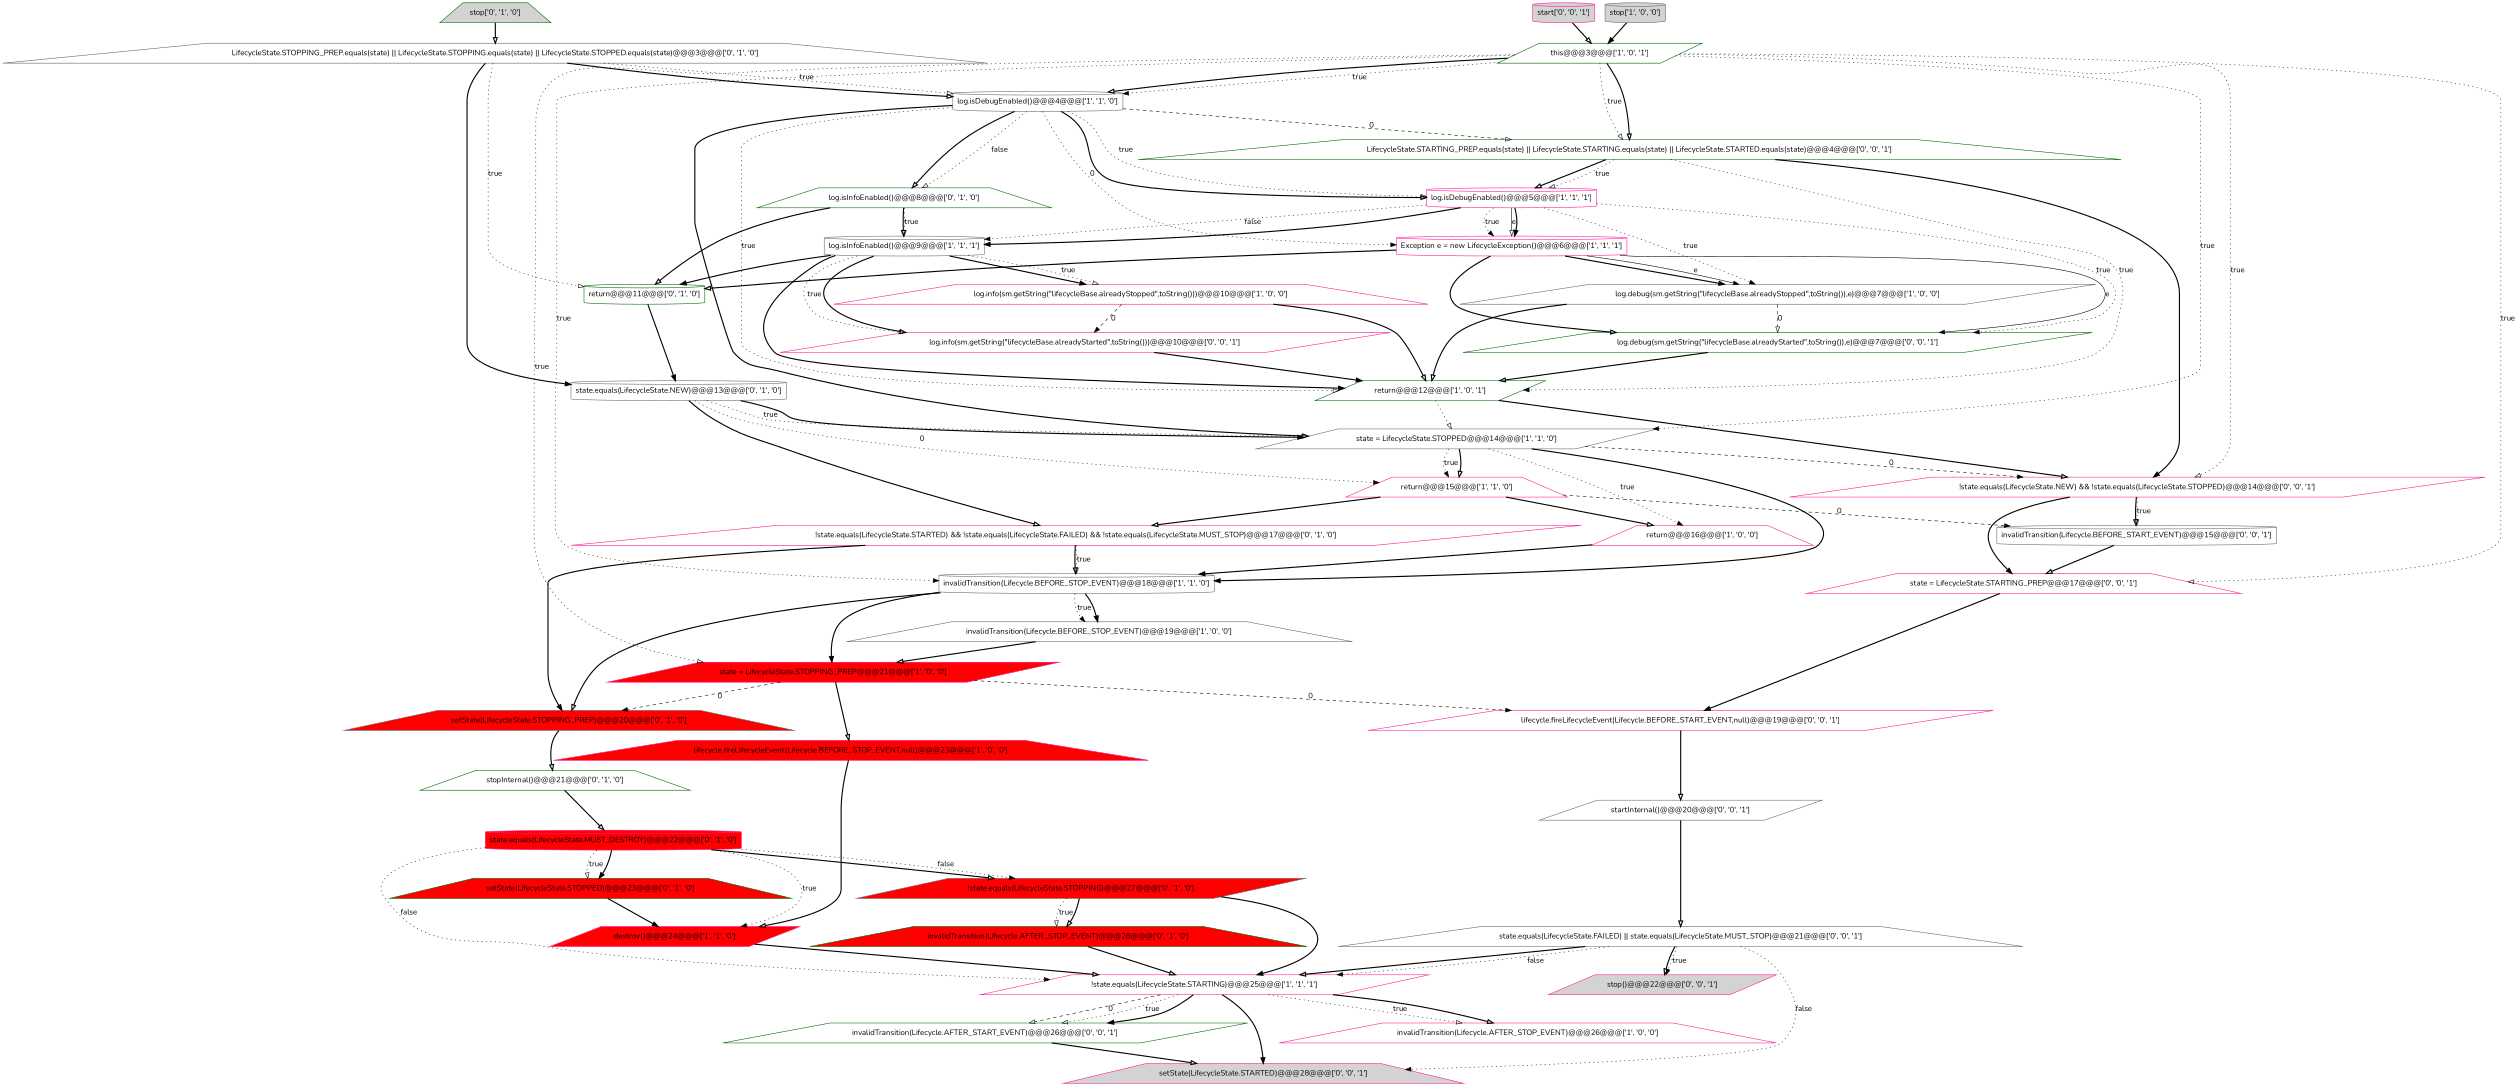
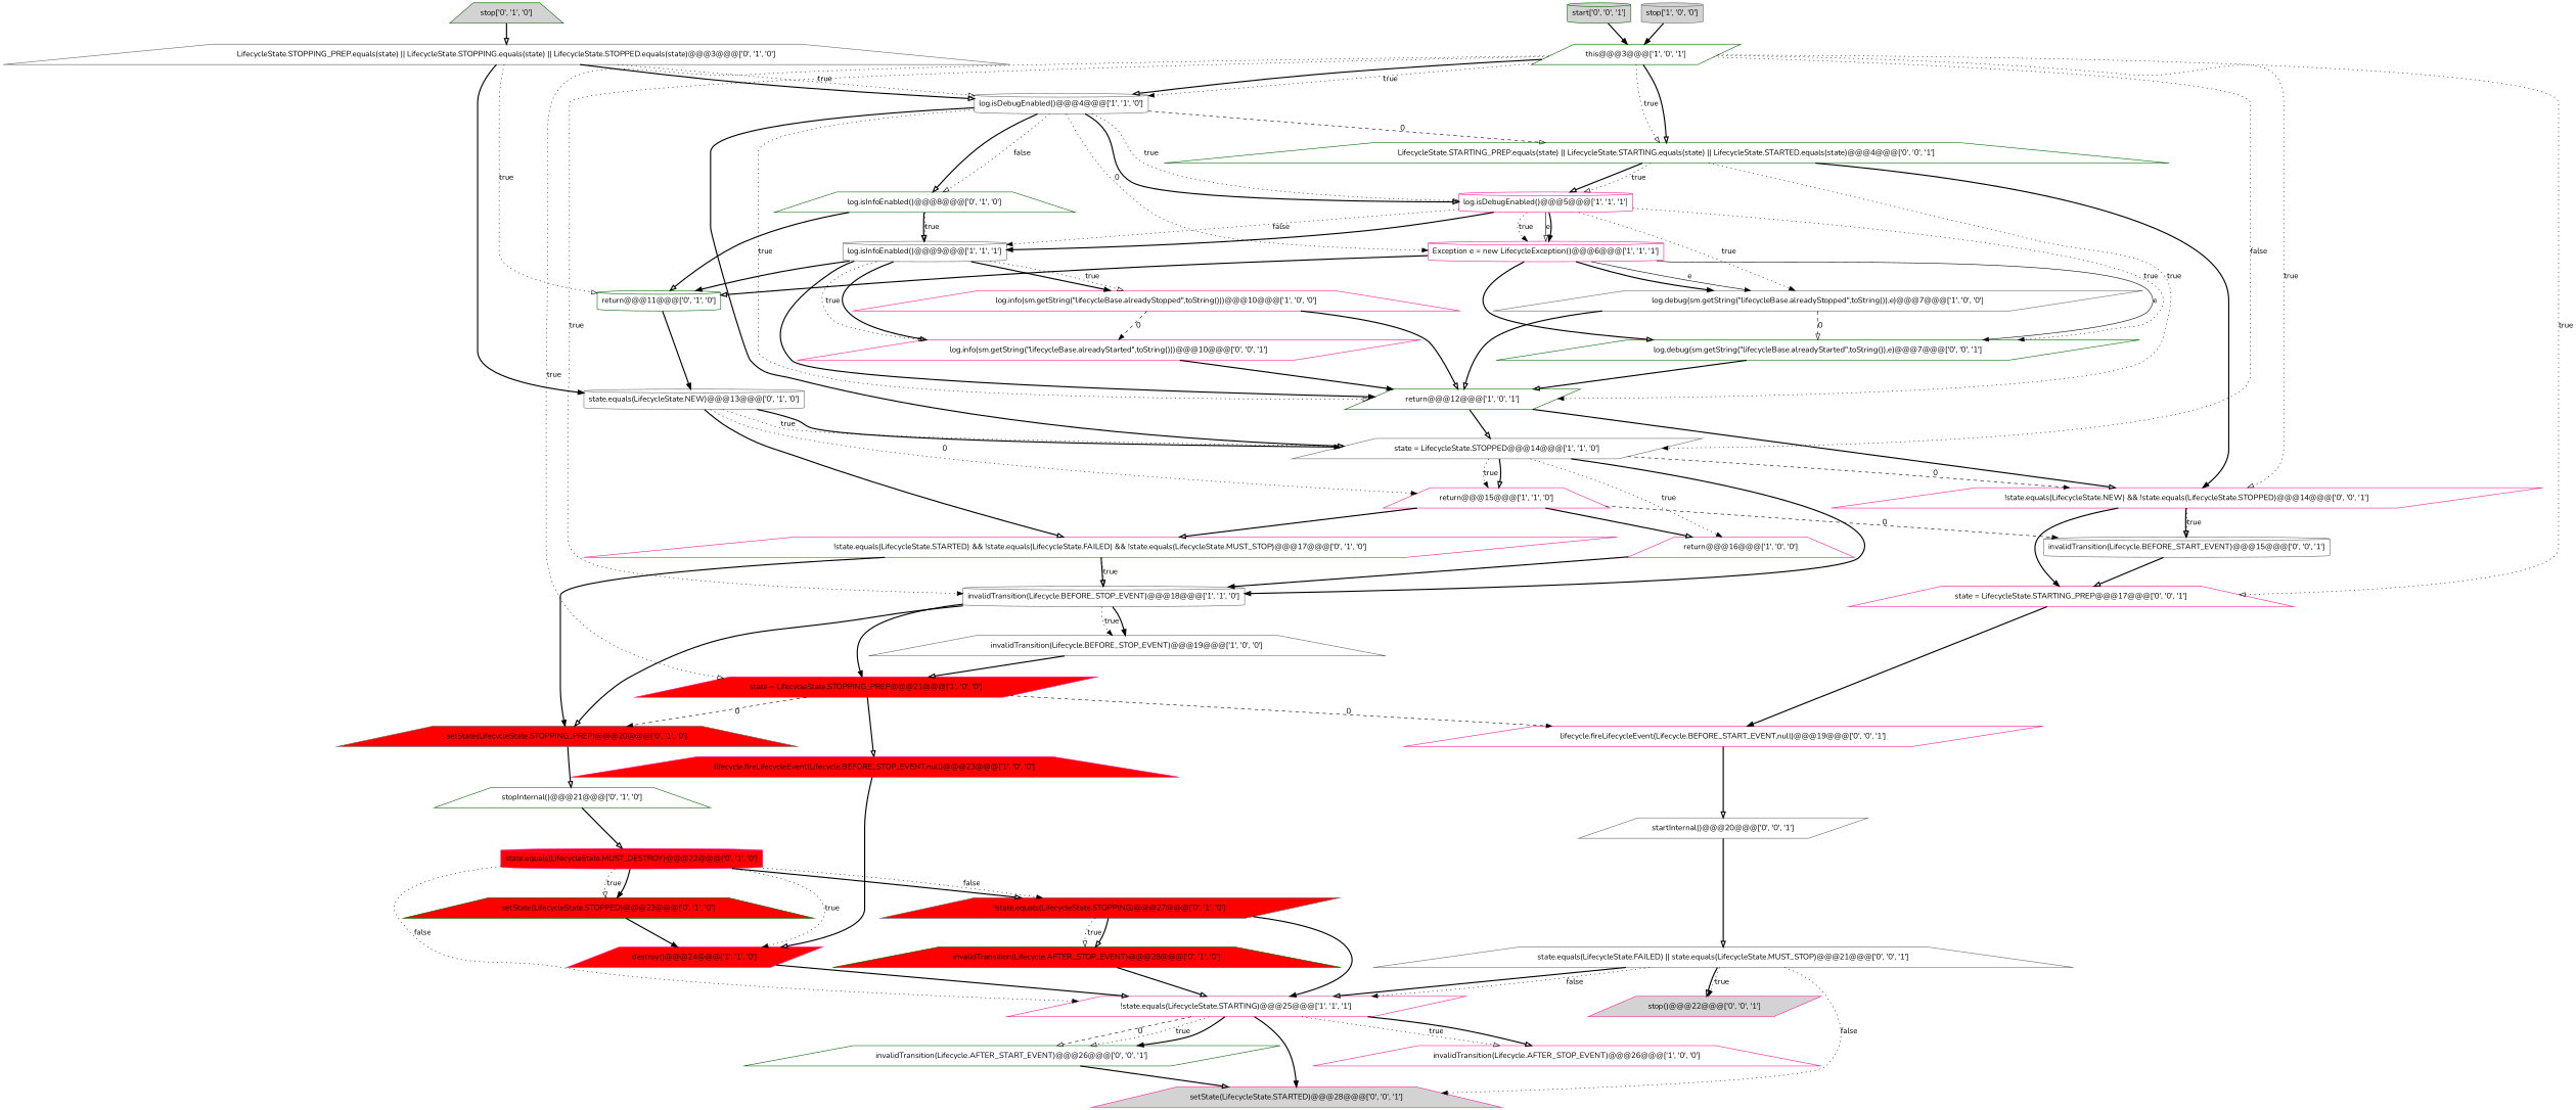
  digraph {
    fontname=Nunito
    node [color=deeppink fillcolor=white fontname=Nunito shape=trapezium style=filled]
    edge [arrowhead=onormal fontname=Nunito style=bold]
    n1 [color=gray40 fillcolor=lightgray label="stop['1', '0', '0']" shape=cylinder]
    n2 [color=darkgreen label="this@@@3@@@['1', '0', '1']" shape=parallelogram]
    n3 [color=darkgreen label="LifecycleState.STARTING_PREP.equals(state) || LifecycleState.STARTING.equals(state) || LifecycleState.STARTED.equals(state)@@@4@@@['0', '0', '1']"]
    n4 [label="!state.equals(LifecycleState.NEW) && !state.equals(LifecycleState.STOPPED)@@@14@@@['0', '0', '1']" shape=parallelogram]
    n5 [fillcolor=red label="state = LifecycleState.STOPPING_PREP@@@21@@@['1', '0', '0']" shape=parallelogram]
    n6 [color=gray40 label="log.isDebugEnabled()@@@4@@@['1', '1', '0']" shape=cylinder]
    n7 [color=gray40 label="state = LifecycleState.STOPPED@@@14@@@['1', '1', '0']" shape=parallelogram]
    n8 [color=gray40 label="invalidTransition(Lifecycle.BEFORE_STOP_EVENT)@@@18@@@['1', '1', '0']" shape=cylinder]
    n9 [label="state = LifecycleState.STARTING_PREP@@@17@@@['0', '0', '1']"]
    n10 [color=darkgreen fillcolor=red label="invalidTransition(Lifecycle.AFTER_STOP_EVENT)@@@28@@@['0', '1', '0']"]
    n11 [label="!state.equals(LifecycleState.STARTING)@@@25@@@['1', '1', '1']" shape=parallelogram]
    n12 [fillcolor=lightgray label="setState(LifecycleState.STARTED)@@@28@@@['0', '0', '1']"]
    n13 [label="invalidTransition(Lifecycle.AFTER_STOP_EVENT)@@@26@@@['1', '0', '0']"]
    n14 [color=darkgreen label="invalidTransition(Lifecycle.AFTER_START_EVENT)@@@26@@@['0', '0', '1']" shape=parallelogram]
    n15 [label="log.info(sm.getString(\"lifecycleBase.alreadyStarted\",toString()))@@@10@@@['0', '0', '1']" shape=parallelogram]
    n16 [color=darkgreen label="return@@@12@@@['1', '0', '1']" shape=parallelogram]
    n17 [color=darkgreen label="log.debug(sm.getString(\"lifecycleBase.alreadyStarted\",toString()),e)@@@7@@@['0', '0', '1']" shape=parallelogram]
    n18 [fillcolor=red label="lifecycle.fireLifecycleEvent(Lifecycle.BEFORE_STOP_EVENT,null)@@@23@@@['1', '0', '0']"]
    n19 [fillcolor=red label="destroy()@@@24@@@['1', '1', '0']" shape=parallelogram]
    n20 [label="log.isDebugEnabled()@@@5@@@['1', '1', '1']" shape=cylinder]
    n21 [color=gray40 label="invalidTransition(Lifecycle.BEFORE_START_EVENT)@@@15@@@['0', '0', '1']" shape=cylinder]
    n22 [label="Exception e = new LifecycleException()@@@6@@@['1', '1', '1']" shape=cylinder]
    n23 [color=gray40 label="log.debug(sm.getString(\"lifecycleBase.alreadyStopped\",toString()),e)@@@7@@@['1', '0', '0']" shape=parallelogram]
    n24 [color=gray40 label="log.isInfoEnabled()@@@9@@@['1', '1', '1']" shape=cylinder]
    n25 [label="lifecycle.fireLifecycleEvent(Lifecycle.BEFORE_START_EVENT,null)@@@19@@@['0', '0', '1']" shape=parallelogram]
    n26 [color=gray40 fillcolor=red label="setState(LifecycleState.STOPPING_PREP)@@@20@@@['0', '1', '0']"]
    n27 [color=gray40 label="startInternal()@@@20@@@['0', '0', '1']" shape=parallelogram]
    n28 [color=darkgreen label="stopInternal()@@@21@@@['0', '1', '0']"]
    n29 [fillcolor=lightgray label="stop()@@@22@@@['0', '0', '1']" shape=parallelogram]
    n30 [fillcolor=red label="state.equals(LifecycleState.MUST_DESTROY)@@@22@@@['0', '1', '0']" shape=cylinder]
    n31 [color=darkgreen fillcolor=red label="setState(LifecycleState.STOPPED)@@@23@@@['0', '1', '0']"]
    n32 [color=gray40 fillcolor=red label="!state.equals(LifecycleState.STOPPING)@@@27@@@['0', '1', '0']" shape=parallelogram]
    n33 [color=darkgreen label="log.isInfoEnabled()@@@8@@@['0', '1', '0']"]
    n34 [color=darkgreen label="return@@@11@@@['0', '1', '0']" shape=cylinder]
    n35 [label="return@@@15@@@['1', '1', '0']"]
    n36 [label="return@@@16@@@['1', '0', '0']"]
    n37 [color=gray40 label="state.equals(LifecycleState.NEW)@@@13@@@['0', '1', '0']" shape=cylinder]
    n38 [label="!state.equals(LifecycleState.STARTED) && !state.equals(LifecycleState.FAILED) && !state.equals(LifecycleState.MUST_STOP)@@@17@@@['0', '1', '0']" shape=parallelogram]
    n39 [color=gray40 label="invalidTransition(Lifecycle.BEFORE_STOP_EVENT)@@@19@@@['1', '0', '0']"]
    n40 [label="log.info(sm.getString(\"lifecycleBase.alreadyStopped\",toString()))@@@10@@@['1', '0', '0']"]
    n41 [color=gray40 label="state.equals(LifecycleState.FAILED) || state.equals(LifecycleState.MUST_STOP)@@@21@@@['0', '0', '1']"]
-   n42 [fillcolor=lightgray label="start['0', '0', '1']" shape=cylinder]
+   n42 [color=darkgreen fillcolor=lightgray label="start['0', '0', '1']" shape=cylinder]
    n43 [color=gray40 label="LifecycleState.STOPPING_PREP.equals(state) || LifecycleState.STOPPING.equals(state) || LifecycleState.STOPPED.equals(state)@@@3@@@['0', '1', '0']"]
    n44 [color=darkgreen fillcolor=lightgray label="stop['0', '1', '0']"]
    n1 -> n2 [arrowhead=normal]
    n2 -> n3 [label=true style=dotted]
    n2 -> n3
    n2 -> n4 [label=true style=dotted]
    n2 -> n5 [label=true style=dotted]
    n2 -> n6 [arrowhead=normal label=true style=dotted]
    n2 -> n6
-   n2 -> n7 [arrowhead=normal label=true style=dotted]
+   n2 -> n7 [arrowhead=normal label=false style=dotted]
    n2 -> n8 [arrowhead=normal label=true style=dotted]
    n2 -> n9 [label=true style=dotted]
    n3 -> n4 [arrowhead=normal]
    n3 -> n16 [arrowhead=normal label=true style=dotted]
    n3 -> n20
    n3 -> n20 [label=true style=dotted]
    n4 -> n9 [arrowhead=normal]
    n4 -> n21 [label=true style=dotted]
    n4 -> n21
    n5 -> n18
    n5 -> n25 [arrowhead=normal label=0 style=dashed]
    n5 -> n26 [arrowhead=normal label=0 style=dashed]
    n6 -> n3 [label=0 style=dashed]
    n6 -> n7
    n6 -> n16 [label=true style=dotted]
    n6 -> n20
    n6 -> n20 [label=true style=dotted]
    n6 -> n22 [arrowhead=normal label=0 style=dotted]
    n6 -> n33 [label=false style=dotted]
    n6 -> n33
    n7 -> n4 [arrowhead=normal label=0 style=dashed]
    n7 -> n8 [arrowhead=normal]
    n7 -> n35
    n7 -> n35 [arrowhead=normal label=true style=dotted]
    n7 -> n36 [arrowhead=normal label=true style=dotted]
    n8 -> n5 [arrowhead=normal]
    n8 -> n26
    n8 -> n39 [arrowhead=normal label=true style=dotted]
    n8 -> n39 [arrowhead=normal]
    n9 -> n25 [arrowhead=normal]
    n10 -> n11
    n11 -> n12 [arrowhead=normal]
    n11 -> n13
    n11 -> n13 [label=true style=dotted]
    n11 -> n14 [label=0 style=dashed]
    n11 -> n14 [label=true style=dotted]
    n11 -> n14 [arrowhead=normal]
    n14 -> n12
    n15 -> n16 [arrowhead=normal]
    n16 -> n4
-   n16 -> n7 [style=dotted]
+   n16 -> n7
    n17 -> n16
    n18 -> n19
    n19 -> n11
    n20 -> n17 [arrowhead=normal label=true style=dotted]
    n20 -> n22 [arrowhead=normal]
    n20 -> n22 [arrowhead=normal label=true style=dotted]
    n20 -> n22 [label=e style=solid]
    n20 -> n23 [arrowhead=normal label=true style=dotted]
    n20 -> n24 [arrowhead=normal]
    n20 -> n24 [arrowhead=normal label=false style=dotted]
    n21 -> n9
    n22 -> n17
    n22 -> n17 [arrowhead=normal label=e style=solid]
    n22 -> n23 [arrowhead=normal]
    n22 -> n23 [arrowhead=normal label=e style=solid]
    n22 -> n34
    n23 -> n16
    n23 -> n17 [label=0 style=dashed]
    n24 -> n15
    n24 -> n15 [label=true style=dotted]
    n24 -> n16 [arrowhead=normal]
    n24 -> n34 [arrowhead=normal]
    n24 -> n40 [arrowhead=normal]
    n24 -> n40 [label=true style=dotted]
    n25 -> n27
    n26 -> n28
    n27 -> n41
    n28 -> n30
    n30 -> n11 [arrowhead=normal label=false style=dotted]
    n30 -> n19 [arrowhead=normal label=true style=dotted]
    n30 -> n31 [arrowhead=normal]
    n30 -> n31 [label=true style=dotted]
    n30 -> n32
    n30 -> n32 [arrowhead=normal label=false style=dotted]
    n31 -> n19 [arrowhead=normal]
    n32 -> n10 [label=true style=dotted]
    n32 -> n10
    n32 -> n11 [arrowhead=normal]
    n33 -> n24
    n33 -> n24 [label=true style=dotted]
    n33 -> n34
    n34 -> n37 [arrowhead=normal]
    n35 -> n21 [arrowhead=normal label=0 style=dashed]
    n35 -> n36
    n35 -> n38
    n36 -> n8 [arrowhead=normal]
    n37 -> n7 [label=true style=dotted]
    n37 -> n7 [arrowhead=normal]
    n37 -> n35 [arrowhead=normal label=0 style=dotted]
    n37 -> n38
    n38 -> n8 [label=true style=dotted]
    n38 -> n8
    n38 -> n26 [arrowhead=normal]
    n39 -> n5
    n40 -> n15 [arrowhead=normal label=0 style=dashed]
    n40 -> n16
    n41 -> n11
    n41 -> n11 [arrowhead=normal label=false style=dotted]
    n41 -> n12 [arrowhead=normal label=false style=dotted]
    n41 -> n29
    n41 -> n29 [arrowhead=normal label=true style=dotted]
-   n42 -> n2
+   n42 -> n2 [arrowhead=normal]
    n43 -> n6 [label=true style=dotted]
    n43 -> n6
    n43 -> n34 [label=true style=dotted]
    n43 -> n37 [arrowhead=normal]
    n44 -> n43
  }
